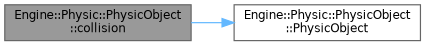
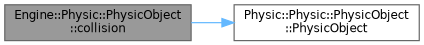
  digraph {
    rankdir=LR
    node [fontname=Helvetica fontsize=10 shape=box style=filled]
    n1 [color=gray40 fillcolor=grey60 fontcolor=black height=0.2 label="Engine::Physic::PhysicObject\l::collision" width=0.4]
-   n2 [color=grey40 fillcolor=white height=0.2 label="Engine::Physic::PhysicObject\l::PhysicObject" width=0.4]
+   n2 [color=grey40 fillcolor=white height=0.2 label="Physic::Physic::PhysicObject\l::PhysicObject" width=0.4]
    n1 -> n2 [color=steelblue1 fontname=Helvetica fontsize=10 labelfontname=Helvetica labelfontsize=10 style=solid]
  }
